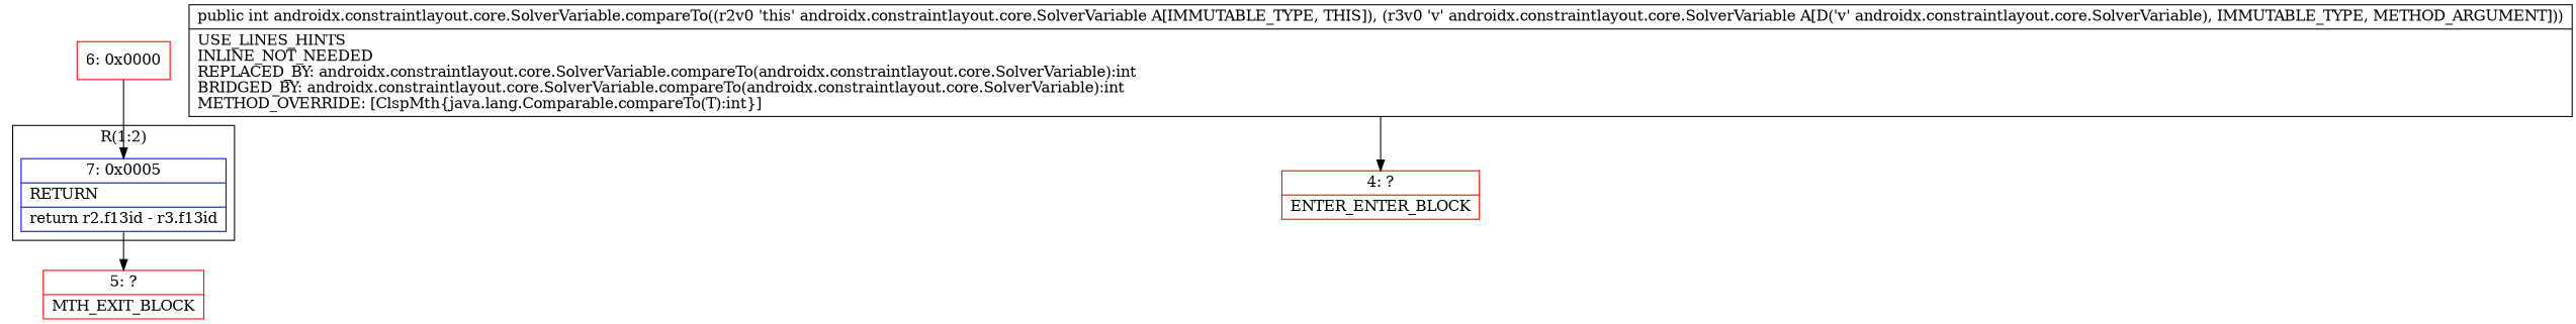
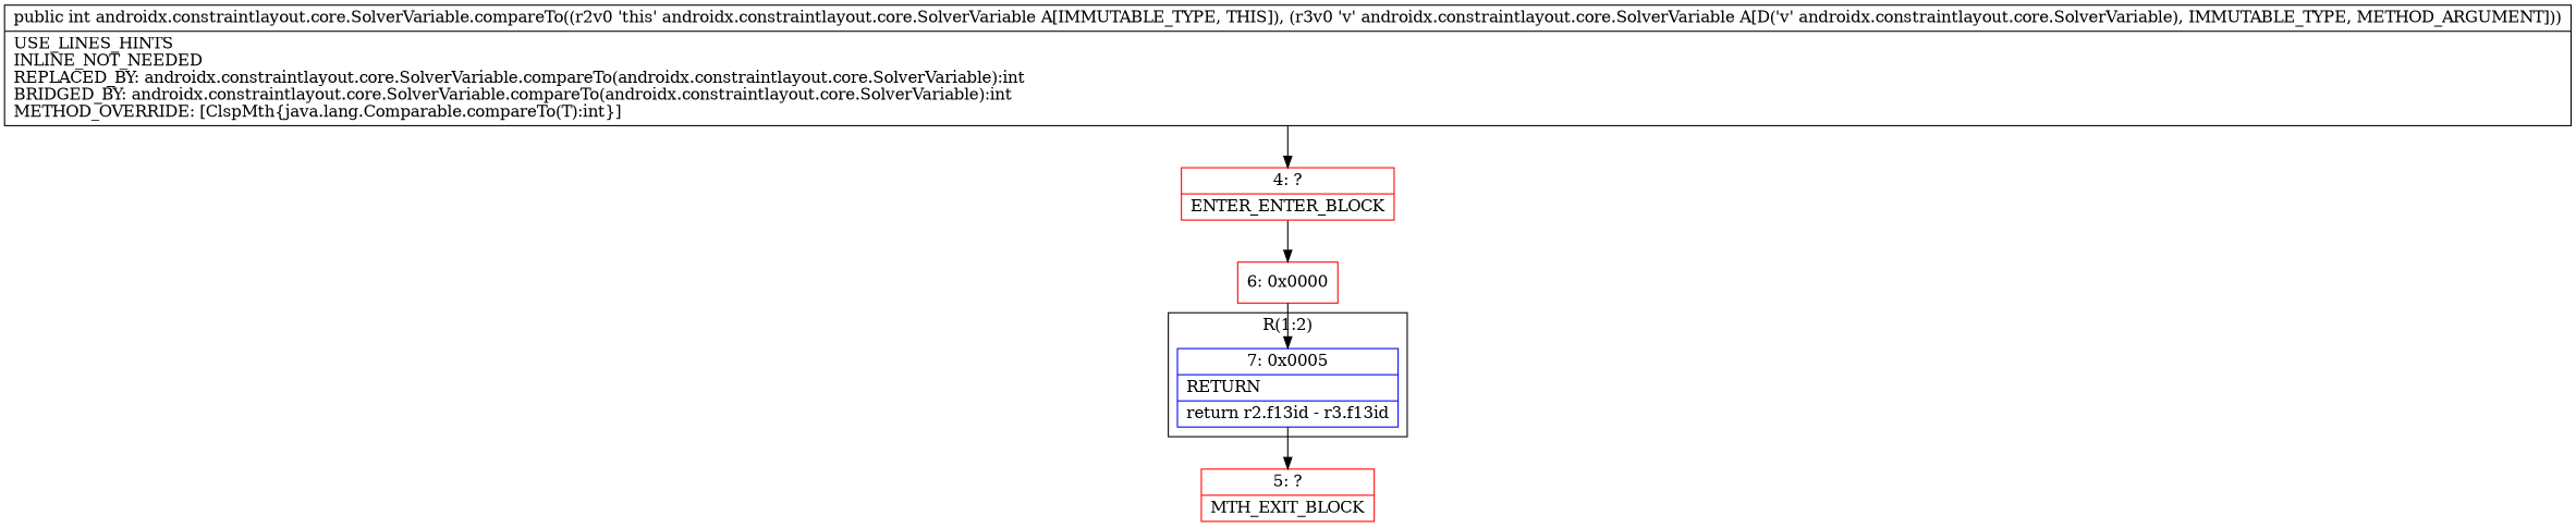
  digraph {
    node [color=red shape=record]
    n1 [color=blue label="{7\:\ 0x0005|RETURN\l|return r2.f13id \- r3.f13id\l}"]
    n2 [label="{5\:\ ?|MTH_EXIT_BLOCK\l}"]
    n3 [label="{4\:\ ?|ENTER_ENTER_BLOCK\l}"]
    n4 [label="{6\:\ 0x0000}"]
    n5 [label="{public int androidx.constraintlayout.core.SolverVariable.compareTo((r2v0 'this' androidx.constraintlayout.core.SolverVariable A[IMMUTABLE_TYPE, THIS]), (r3v0 'v' androidx.constraintlayout.core.SolverVariable A[D('v' androidx.constraintlayout.core.SolverVariable), IMMUTABLE_TYPE, METHOD_ARGUMENT]))  | USE_LINES_HINTS\lINLINE_NOT_NEEDED\lREPLACED_BY: androidx.constraintlayout.core.SolverVariable.compareTo(androidx.constraintlayout.core.SolverVariable):int\lBRIDGED_BY: androidx.constraintlayout.core.SolverVariable.compareTo(androidx.constraintlayout.core.SolverVariable):int\lMETHOD_OVERRIDE: [ClspMth\{java.lang.Comparable.compareTo(T):int\}]\l}" color=""]
    subgraph cluster_1 {
      label="R(1:2)"
      n1
    }
    n1 -> n2
+   n3 -> n4
    n4 -> n1
    n5 -> n3
  }
